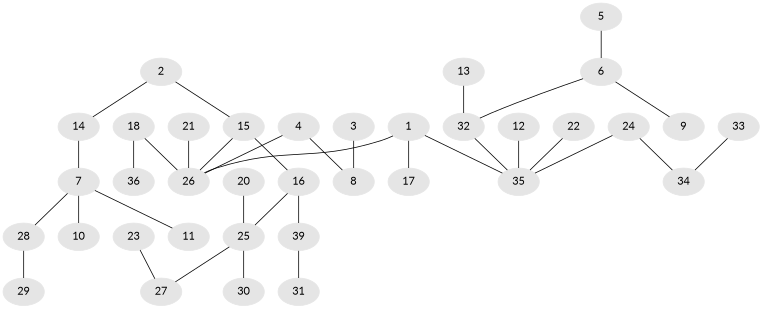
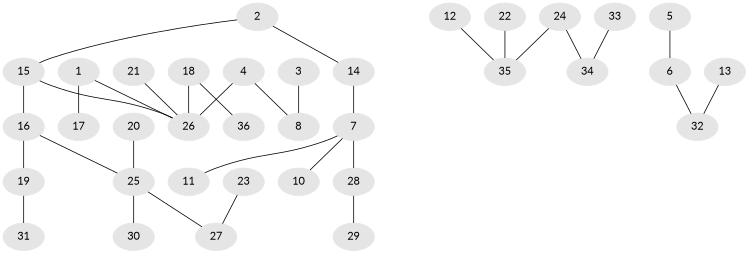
  graph {
    fontname=Lato
    node [color=gray90 fontname=Lato style=filled]
    edge [fontname=Lato weight=1.0]
    1
    17
    26
    35
    2
    14
    15
    7
    10
    11
    28
    16
    3
    8
    4
    5
    6
-   9
    32
    29
    12
    13
-   19 [label=39]
+   19
    25
    31
    27
    30
    18
    36
    20
    21
    22
    23
    24
    34
    33
    1 -- 17
    1 -- 26
-   1 -- 35
    2 -- 14
    2 -- 15
    14 -- 7
    15 -- 26
    15 -- 16
    7 -- 10
    7 -- 11
    7 -- 28
    28 -- 29
    16 -- 19
    16 -- 25
    3 -- 8
    4 -- 26
    4 -- 8
    5 -- 6
-   6 -- 9
    6 -- 32
-   32 -- 35
    12 -- 35
    13 -- 32
    19 -- 31
    25 -- 27
    25 -- 30
    18 -- 26
    18 -- 36
    20 -- 25
    21 -- 26
    22 -- 35
    23 -- 27
    24 -- 35
    24 -- 34
    33 -- 34
  }
